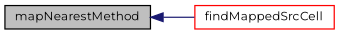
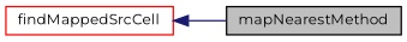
  digraph {
    rankdir=LR
    fontname=Montserrat
    node [fontname=Montserrat fontsize=10 shape=record]
    n1 [color=black fillcolor=grey75 fontcolor=black height=0.2 label=mapNearestMethod style=filled width=0.4]
    n2 [color=red height=0.2 label=findMappedSrcCell width=0.4]
-   n1 -> n2 [color=midnightblue dir=back fontname=Montserrat fontsize=10 labelfontname=Helvetica labelfontsize=10 style=solid]
+   n2 -> n1 [color=midnightblue dir=back fontname=Montserrat fontsize=10 labelfontname=Helvetica labelfontsize=10 style=solid]
  }
